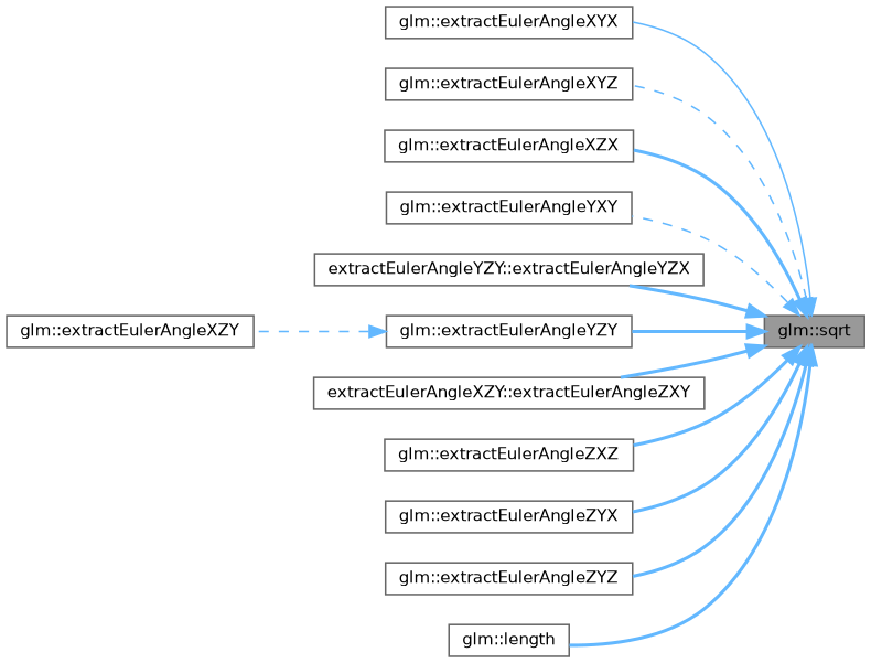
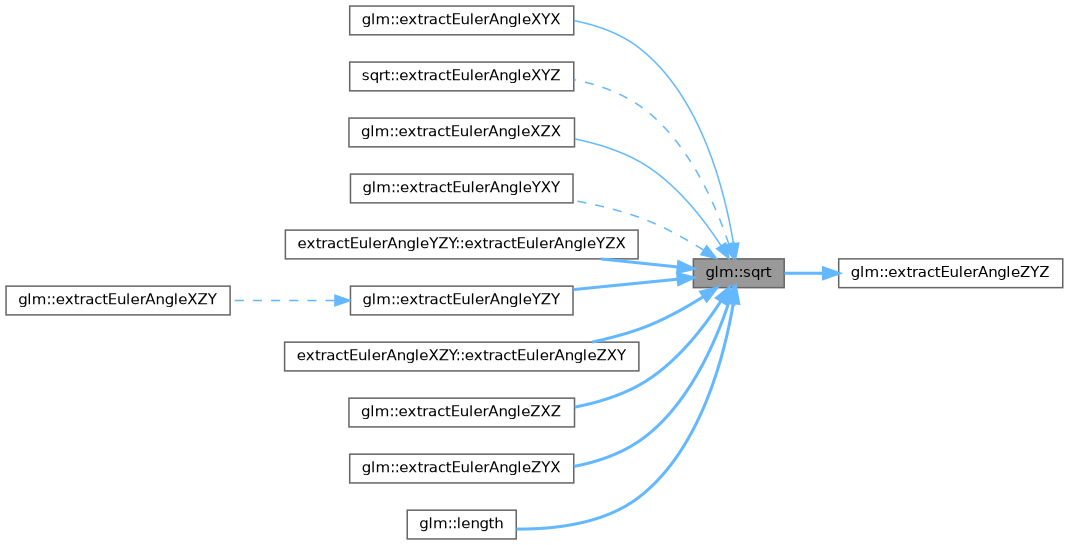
  digraph {
    rankdir=RL
    node [color=grey40 fillcolor=white fontname=Helvetica fontsize=10 shape=box style=filled]
    edge [color=steelblue1 dir=back fontname=Helvetica fontsize=10 labelfontname=Helvetica labelfontsize=10 style=bold]
    n1 [color=gray40 fillcolor=grey60 fontcolor=black height=0.2 label="glm::sqrt" width=0.4]
    n2 [height=0.2 label="glm::extractEulerAngleXYX" width=0.4]
-   n3 [height=0.2 label="glm::extractEulerAngleXYZ" width=0.4]
+   n3 [height=0.2 label="sqrt::extractEulerAngleXYZ" width=0.4]
    n4 [height=0.2 label="glm::extractEulerAngleXZX" width=0.4]
    n5 [height=0.2 label="glm::extractEulerAngleYXY" width=0.4]
    n6 [height=0.2 label="extractEulerAngleYZY::extractEulerAngleYZX" width=0.4]
    n7 [height=0.2 label="glm::extractEulerAngleYZY" width=0.4]
    n8 [height=0.2 label="extractEulerAngleXZY::extractEulerAngleZXY" width=0.4]
    n9 [height=0.2 label="glm::extractEulerAngleZXZ" width=0.4]
    n10 [height=0.2 label="glm::extractEulerAngleZYX" width=0.4]
    n11 [height=0.2 label="glm::extractEulerAngleZYZ" width=0.4]
    n12 [height=0.2 label="glm::length" width=0.4]
    n13 [height=0.2 label="glm::extractEulerAngleXZY" width=0.4]
    n1 -> n2 [style=solid]
    n1 -> n3 [style=dashed]
-   n1 -> n4
+   n1 -> n4 [style=solid]
    n1 -> n5 [style=dashed]
    n1 -> n6
    n1 -> n7
    n1 -> n8
    n1 -> n9
    n1 -> n10
-   n1 -> n11
+   n11 -> n1
    n1 -> n12
    n7 -> n13 [style=dashed]
  }
